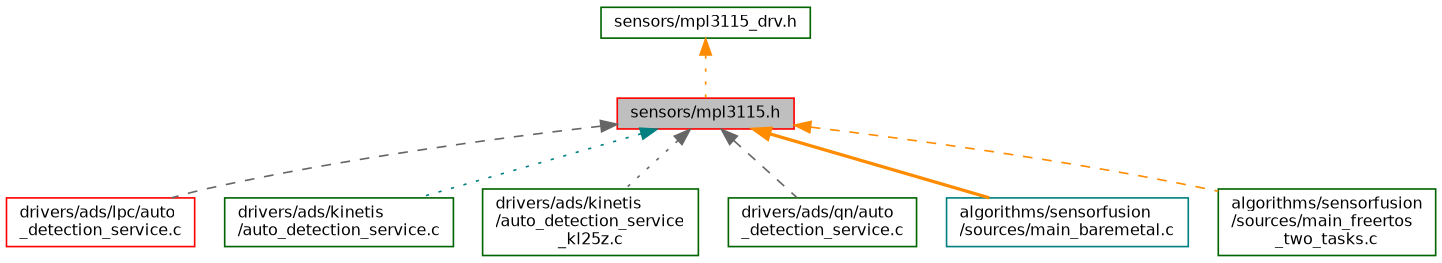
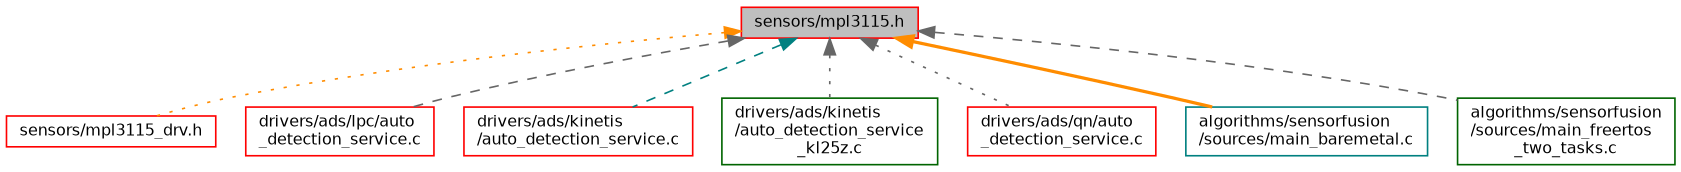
  digraph {
    node [color=darkgreen fillcolor=white fontname=Helvetica fontsize=10 shape=record style=filled]
    edge [color=gray40 dir=back fontname=Helvetica fontsize=10 labelfontname=Helvetica labelfontsize=10 style=dotted]
    n1 [color=red fillcolor=grey75 fontcolor=black height=0.2 label="sensors/mpl3115.h" width=0.4]
-   n2 [height=0.2 label="sensors/mpl3115_drv.h" width=0.4]
+   n2 [color=red height=0.2 label="sensors/mpl3115_drv.h" width=0.4]
    n3 [color=red height=0.2 label="drivers/ads/lpc/auto\l_detection_service.c" width=0.4]
-   n4 [height=0.2 label="drivers/ads/kinetis\l/auto_detection_service.c" width=0.4]
+   n4 [color=red height=0.2 label="drivers/ads/kinetis\l/auto_detection_service.c" width=0.4]
    n5 [height=0.2 label="drivers/ads/kinetis\l/auto_detection_service\l_kl25z.c" width=0.4]
-   n6 [height=0.2 label="drivers/ads/qn/auto\l_detection_service.c" width=0.4]
+   n6 [color=red height=0.2 label="drivers/ads/qn/auto\l_detection_service.c" width=0.4]
    n7 [color=teal height=0.2 label="algorithms/sensorfusion\l/sources/main_baremetal.c" width=0.4]
    n8 [height=0.2 label="algorithms/sensorfusion\l/sources/main_freertos\l_two_tasks.c" width=0.4]
-   n2 -> n1 [color=darkorange]
+   n1 -> n2 [color=darkorange]
    n1 -> n3 [style=dashed]
-   n1 -> n4 [color=teal]
+   n1 -> n4 [color=teal style=dashed]
    n1 -> n5
-   n1 -> n6 [style=dashed]
+   n1 -> n6
    n1 -> n7 [color=darkorange style=bold]
-   n1 -> n8 [color=darkorange style=dashed]
+   n1 -> n8 [style=dashed]
  }
